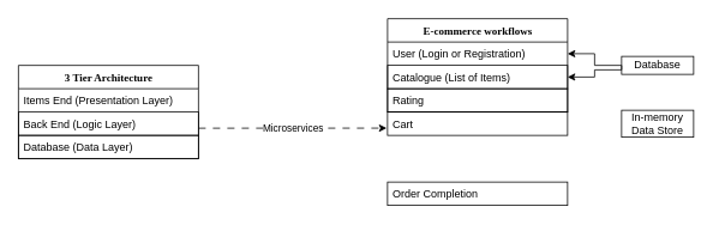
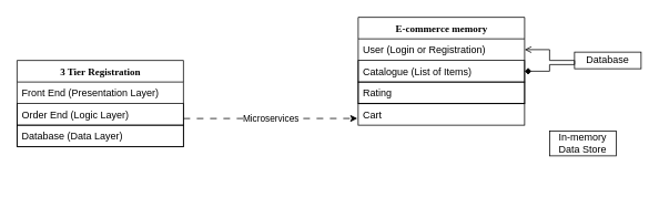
  <mxCell id="0" />
  <mxCell id="1" parent="0" />
- <mxCell id="2" value="3 Tier Architecture" style="swimlane;html=1;fontStyle=1;align=center;verticalAlign=top;childLayout=stackLayout;horizontal=1;startSize=26;horizontalStack=0;resizeParent=1;resizeLast=0;collapsible=1;marginBottom=0;swimlaneFillColor=#ffffff;rounded=0;shadow=0;comic=0;labelBackgroundColor=none;strokeWidth=1;fillColor=none;fontFamily=Verdana;fontSize=12" parent="1" vertex="1"><mxGeometry x="20" y="72" width="200" height="104" as="geometry" /></mxCell>
- <mxCell id="3" value="Items End (Presentation Layer) &lt;span style=&quot;white-space: pre;&quot;&gt;&#09;&lt;/span&gt;" style="text;html=1;strokeColor=none;fillColor=none;align=left;verticalAlign=top;spacingLeft=4;spacingRight=4;whiteSpace=wrap;overflow=hidden;rotatable=0;points=[[0,0.5],[1,0.5]];portConstraint=eastwest;" parent="2" vertex="1"><mxGeometry y="26" width="200" height="26" as="geometry" /></mxCell>
- <mxCell id="4" value="Back End (Logic Layer)&lt;span style=&quot;white-space: pre;&quot;&gt;&#09;&lt;/span&gt;&lt;span style=&quot;white-space: pre;&quot;&gt;&#09;&lt;/span&gt;" style="text;html=1;strokeColor=default;fillColor=none;align=left;verticalAlign=top;spacingLeft=4;spacingRight=4;whiteSpace=wrap;overflow=hidden;rotatable=0;points=[[0,0.5],[1,0.5]];portConstraint=eastwest;" parent="2" vertex="1"><mxGeometry y="52" width="200" height="26" as="geometry" /></mxCell>
+ <mxCell id="2" value="3 Tier Registration" style="swimlane;html=1;fontStyle=1;align=center;verticalAlign=top;childLayout=stackLayout;horizontal=1;startSize=26;horizontalStack=0;resizeParent=1;resizeLast=0;collapsible=1;marginBottom=0;swimlaneFillColor=#ffffff;rounded=0;shadow=0;comic=0;labelBackgroundColor=none;strokeWidth=1;fillColor=none;fontFamily=Verdana;fontSize=12" parent="1" vertex="1"><mxGeometry x="20" y="72" width="200" height="104" as="geometry" /></mxCell>
+ <mxCell id="3" value="Front End (Presentation Layer) &lt;span style=&quot;white-space: pre;&quot;&gt;&#09;&lt;/span&gt;" style="text;html=1;strokeColor=none;fillColor=none;align=left;verticalAlign=top;spacingLeft=4;spacingRight=4;whiteSpace=wrap;overflow=hidden;rotatable=0;points=[[0,0.5],[1,0.5]];portConstraint=eastwest;" parent="2" vertex="1"><mxGeometry y="26" width="200" height="26" as="geometry" /></mxCell>
+ <mxCell id="4" value="Order End (Logic Layer)&lt;span style=&quot;white-space: pre;&quot;&gt;&#09;&lt;/span&gt;&lt;span style=&quot;white-space: pre;&quot;&gt;&#09;&lt;/span&gt;" style="text;html=1;strokeColor=default;fillColor=none;align=left;verticalAlign=top;spacingLeft=4;spacingRight=4;whiteSpace=wrap;overflow=hidden;rotatable=0;points=[[0,0.5],[1,0.5]];portConstraint=eastwest;" parent="2" vertex="1"><mxGeometry y="52" width="200" height="26" as="geometry" /></mxCell>
  <mxCell id="5" value="Database (Data Layer)" style="text;html=1;strokeColor=default;fillColor=none;align=left;verticalAlign=top;spacingLeft=4;spacingRight=4;whiteSpace=wrap;overflow=hidden;rotatable=0;points=[[0,0.5],[1,0.5]];portConstraint=eastwest;" vertex="1" parent="2"><mxGeometry y="78" width="200" height="26" as="geometry" /></mxCell>
  <mxCell id="6" value="" style="group;fillColor=default;" vertex="1" connectable="0" parent="1"><mxGeometry x="430" y="20" width="200" height="208" as="geometry" /></mxCell>
- <mxCell id="7" value="E-commerce workflows " style="swimlane;html=1;fontStyle=1;align=center;verticalAlign=top;childLayout=stackLayout;horizontal=1;startSize=26;horizontalStack=0;resizeParent=1;resizeLast=0;collapsible=1;marginBottom=0;swimlaneFillColor=#ffffff;rounded=0;shadow=0;comic=0;labelBackgroundColor=none;strokeWidth=1;fillColor=none;fontFamily=Verdana;fontSize=12" vertex="1" parent="6"><mxGeometry width="200" height="104" as="geometry" /></mxCell>
+ <mxCell id="7" value="E-commerce memory " style="swimlane;html=1;fontStyle=1;align=center;verticalAlign=top;childLayout=stackLayout;horizontal=1;startSize=26;horizontalStack=0;resizeParent=1;resizeLast=0;collapsible=1;marginBottom=0;swimlaneFillColor=#ffffff;rounded=0;shadow=0;comic=0;labelBackgroundColor=none;strokeWidth=1;fillColor=none;fontFamily=Verdana;fontSize=12" vertex="1" parent="6"><mxGeometry width="200" height="104" as="geometry" /></mxCell>
  <mxCell id="8" value="User (Login or Registration) &lt;span style=&quot;white-space: pre;&quot;&gt;&#09;&lt;/span&gt;" style="text;html=1;strokeColor=none;fillColor=none;align=left;verticalAlign=top;spacingLeft=4;spacingRight=4;whiteSpace=wrap;overflow=hidden;rotatable=0;points=[[0,0.5],[1,0.5]];portConstraint=eastwest;" vertex="1" parent="7"><mxGeometry y="26" width="200" height="26" as="geometry" /></mxCell>
  <mxCell id="9" value="Catalogue (List of Items)" style="text;html=1;strokeColor=default;fillColor=none;align=left;verticalAlign=top;spacingLeft=4;spacingRight=4;whiteSpace=wrap;overflow=hidden;rotatable=0;points=[[0,0.5],[1,0.5]];portConstraint=eastwest;" vertex="1" parent="7"><mxGeometry y="52" width="200" height="26" as="geometry" /></mxCell>
  <mxCell id="10" value="Rating" style="text;html=1;strokeColor=default;fillColor=none;align=left;verticalAlign=top;spacingLeft=4;spacingRight=4;whiteSpace=wrap;overflow=hidden;rotatable=0;points=[[0,0.5],[1,0.5]];portConstraint=eastwest;" vertex="1" parent="7"><mxGeometry y="78" width="200" height="26" as="geometry" /></mxCell>
  <mxCell id="11" value="Cart" style="text;html=1;strokeColor=default;fillColor=none;align=left;verticalAlign=top;spacingLeft=4;spacingRight=4;whiteSpace=wrap;overflow=hidden;rotatable=0;points=[[0,0.5],[1,0.5]];portConstraint=eastwest;" vertex="1" parent="6"><mxGeometry y="104" width="200" height="26" as="geometry" /></mxCell>
- <mxCell id="12" value="Order Completion" style="text;html=1;strokeColor=default;fillColor=none;align=left;verticalAlign=top;spacingLeft=4;spacingRight=4;whiteSpace=wrap;overflow=hidden;rotatable=0;points=[[0,0.5],[1,0.5]];portConstraint=eastwest;" vertex="1" parent="6"><mxGeometry y="182" width="200" height="26" as="geometry" /></mxCell>
  <mxCell id="13" value="" style="endArrow=classic;html=1;rounded=0;entryX=-0.005;entryY=0.689;entryDx=0;entryDy=0;entryPerimeter=0;dashed=1;dashPattern=8 8;" edge="1" parent="1" target="11"><mxGeometry relative="1" as="geometry"><mxPoint x="220" y="142" as="sourcePoint" /><mxPoint x="420" y="142" as="targetPoint" /></mxGeometry></mxCell>
  <mxCell id="14" value="Microservices" style="edgeLabel;resizable=0;html=1;align=center;verticalAlign=middle;" connectable="0" vertex="1" parent="13"><mxGeometry relative="1" as="geometry" /></mxCell>
- <mxCell id="15" style="edgeStyle=orthogonalEdgeStyle;rounded=0;orthogonalLoop=1;jettySize=auto;html=1;exitX=0;exitY=0.5;exitDx=0;exitDy=0;entryX=1;entryY=0.5;entryDx=0;entryDy=0;" edge="1" parent="1" source="16" target="8"><mxGeometry relative="1" as="geometry" /></mxCell>
+ <mxCell id="15" style="edgeStyle=orthogonalEdgeStyle;rounded=0;orthogonalLoop=1;jettySize=auto;html=1;exitX=0;exitY=0.5;exitDx=0;exitDy=0;entryX=1;entryY=0.5;entryDx=0;entryDy=0;endArrow=open;" edge="1" parent="1" source="16" target="8"><mxGeometry relative="1" as="geometry" /></mxCell>
  <mxCell id="16" value="Database " style="rounded=0;whiteSpace=wrap;html=1;" vertex="1" parent="1"><mxGeometry x="690" y="62" width="80" height="20" as="geometry" /></mxCell>
- <mxCell id="17" value="In-memory Data Store" style="rounded=0;whiteSpace=wrap;html=1;" vertex="1" parent="1"><mxGeometry x="690" y="122" width="80" height="30" as="geometry" /></mxCell>
- <mxCell id="18" style="edgeStyle=orthogonalEdgeStyle;rounded=0;orthogonalLoop=1;jettySize=auto;html=1;exitX=0;exitY=0.5;exitDx=0;exitDy=0;entryX=1;entryY=0.5;entryDx=0;entryDy=0;" edge="1" parent="1" source="16" target="9"><mxGeometry relative="1" as="geometry"><mxPoint x="700" y="87" as="sourcePoint" /><mxPoint x="640" y="69" as="targetPoint" /><Array as="points"><mxPoint x="660" y="77" /><mxPoint x="660" y="85" /></Array></mxGeometry></mxCell>
+ <mxCell id="17" value="In-memory Data Store" style="rounded=0;whiteSpace=wrap;html=1;" vertex="1" parent="1"><mxGeometry x="660" y="157" width="80" height="30" as="geometry" /></mxCell>
+ <mxCell id="18" style="edgeStyle=orthogonalEdgeStyle;rounded=0;orthogonalLoop=1;jettySize=auto;html=1;exitX=0;exitY=0.5;exitDx=0;exitDy=0;entryX=1;entryY=0.5;entryDx=0;entryDy=0;endArrow=diamond;" edge="1" parent="1" source="16" target="9"><mxGeometry relative="1" as="geometry"><mxPoint x="700" y="87" as="sourcePoint" /><mxPoint x="640" y="69" as="targetPoint" /><Array as="points"><mxPoint x="660" y="77" /><mxPoint x="660" y="85" /></Array></mxGeometry></mxCell>
